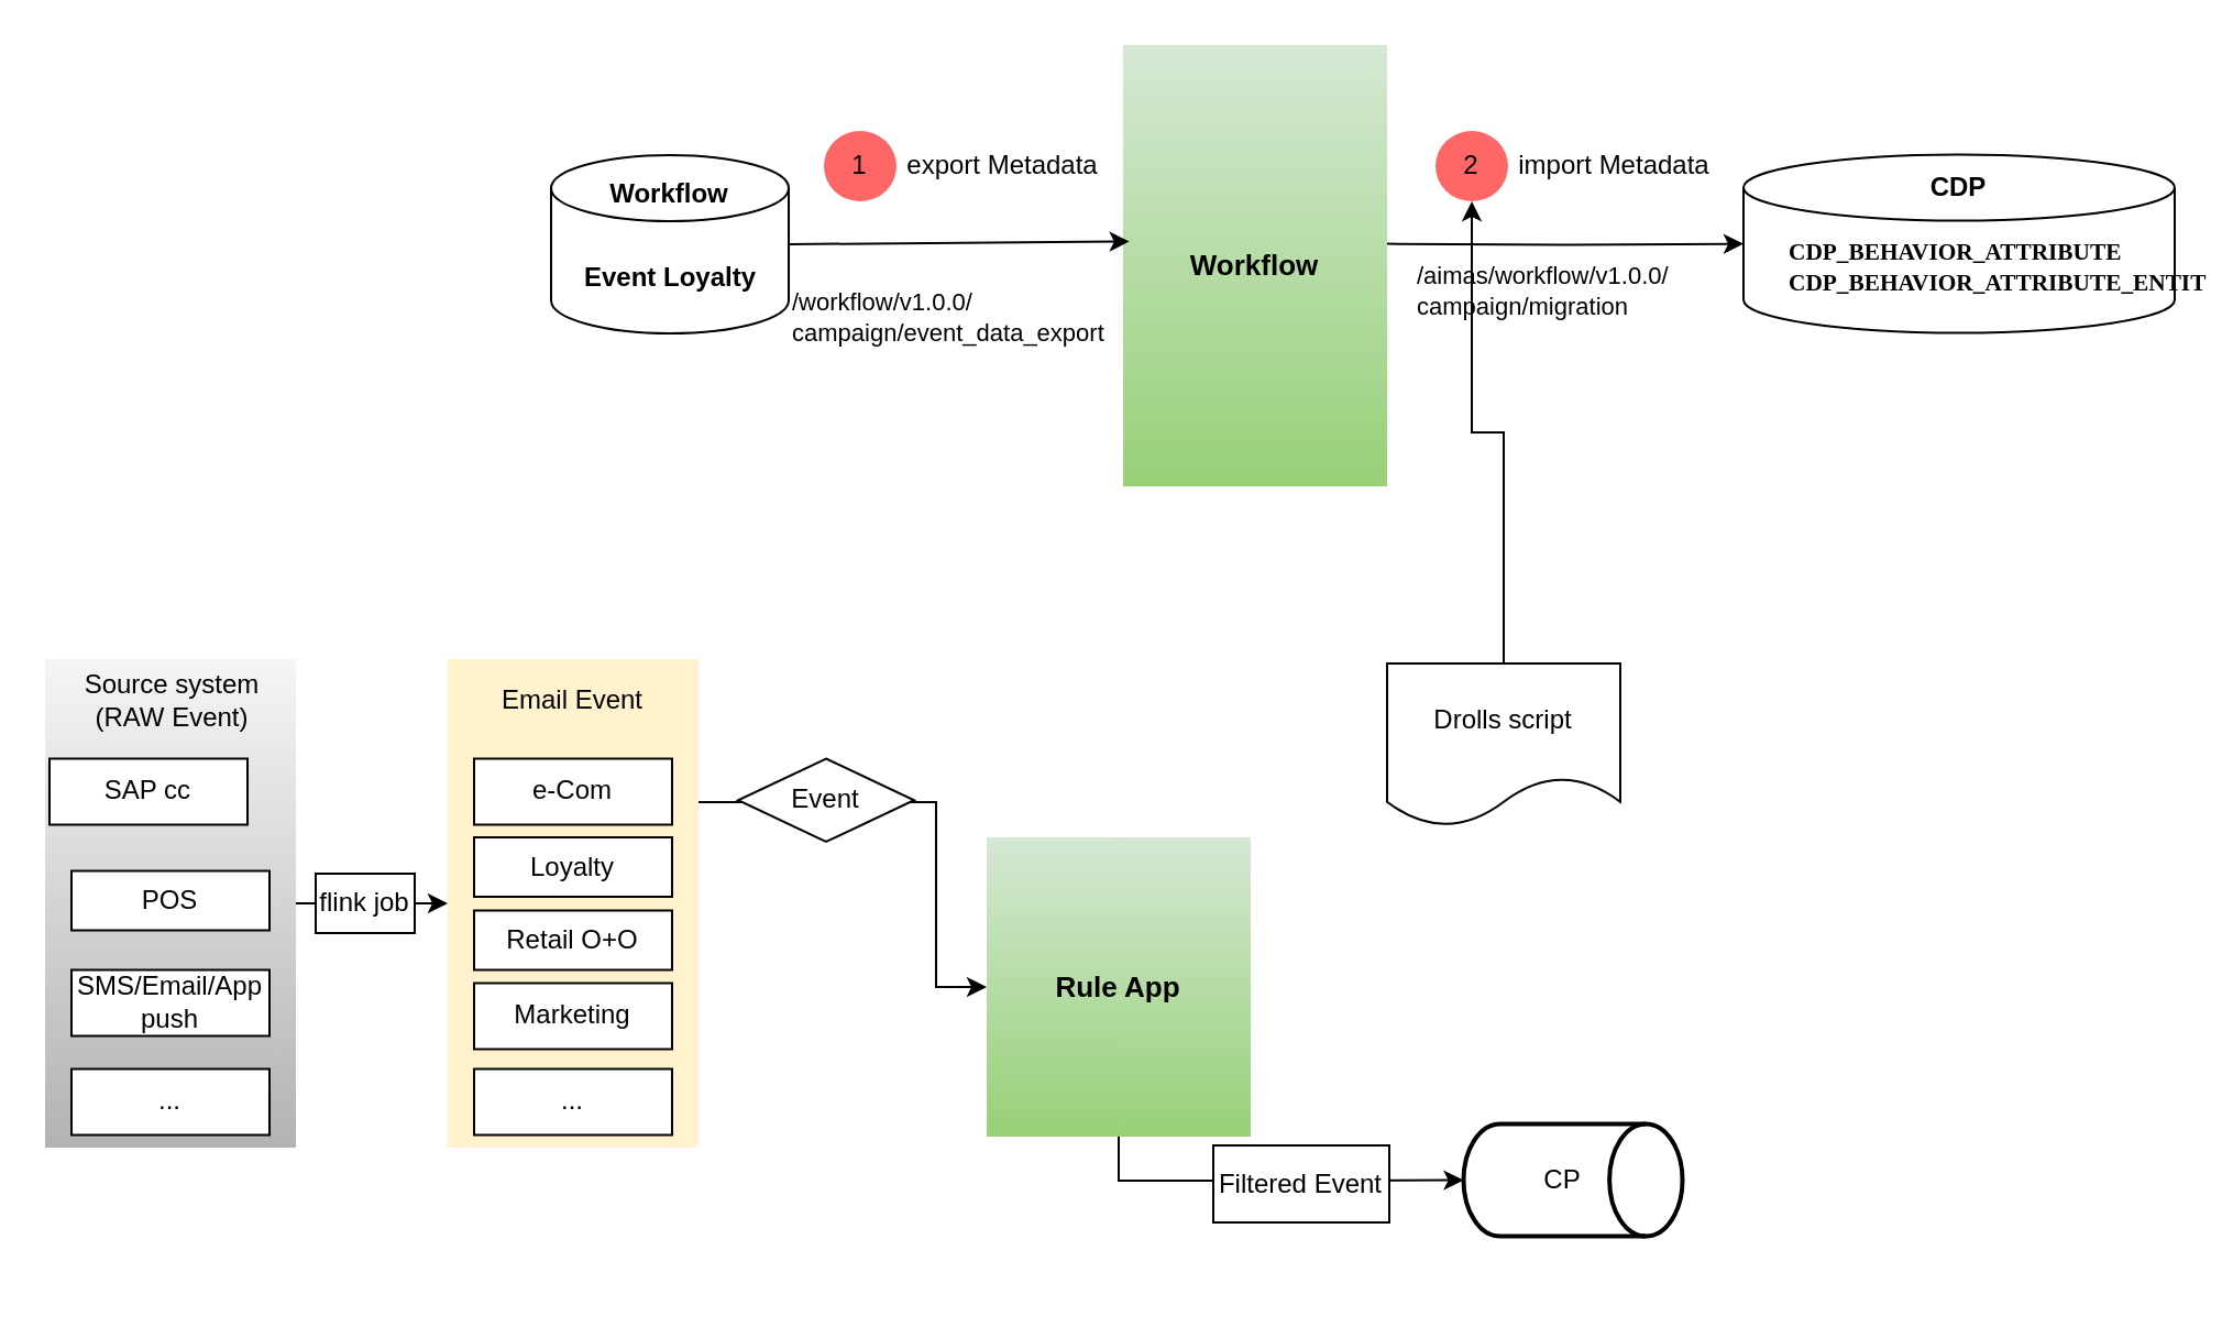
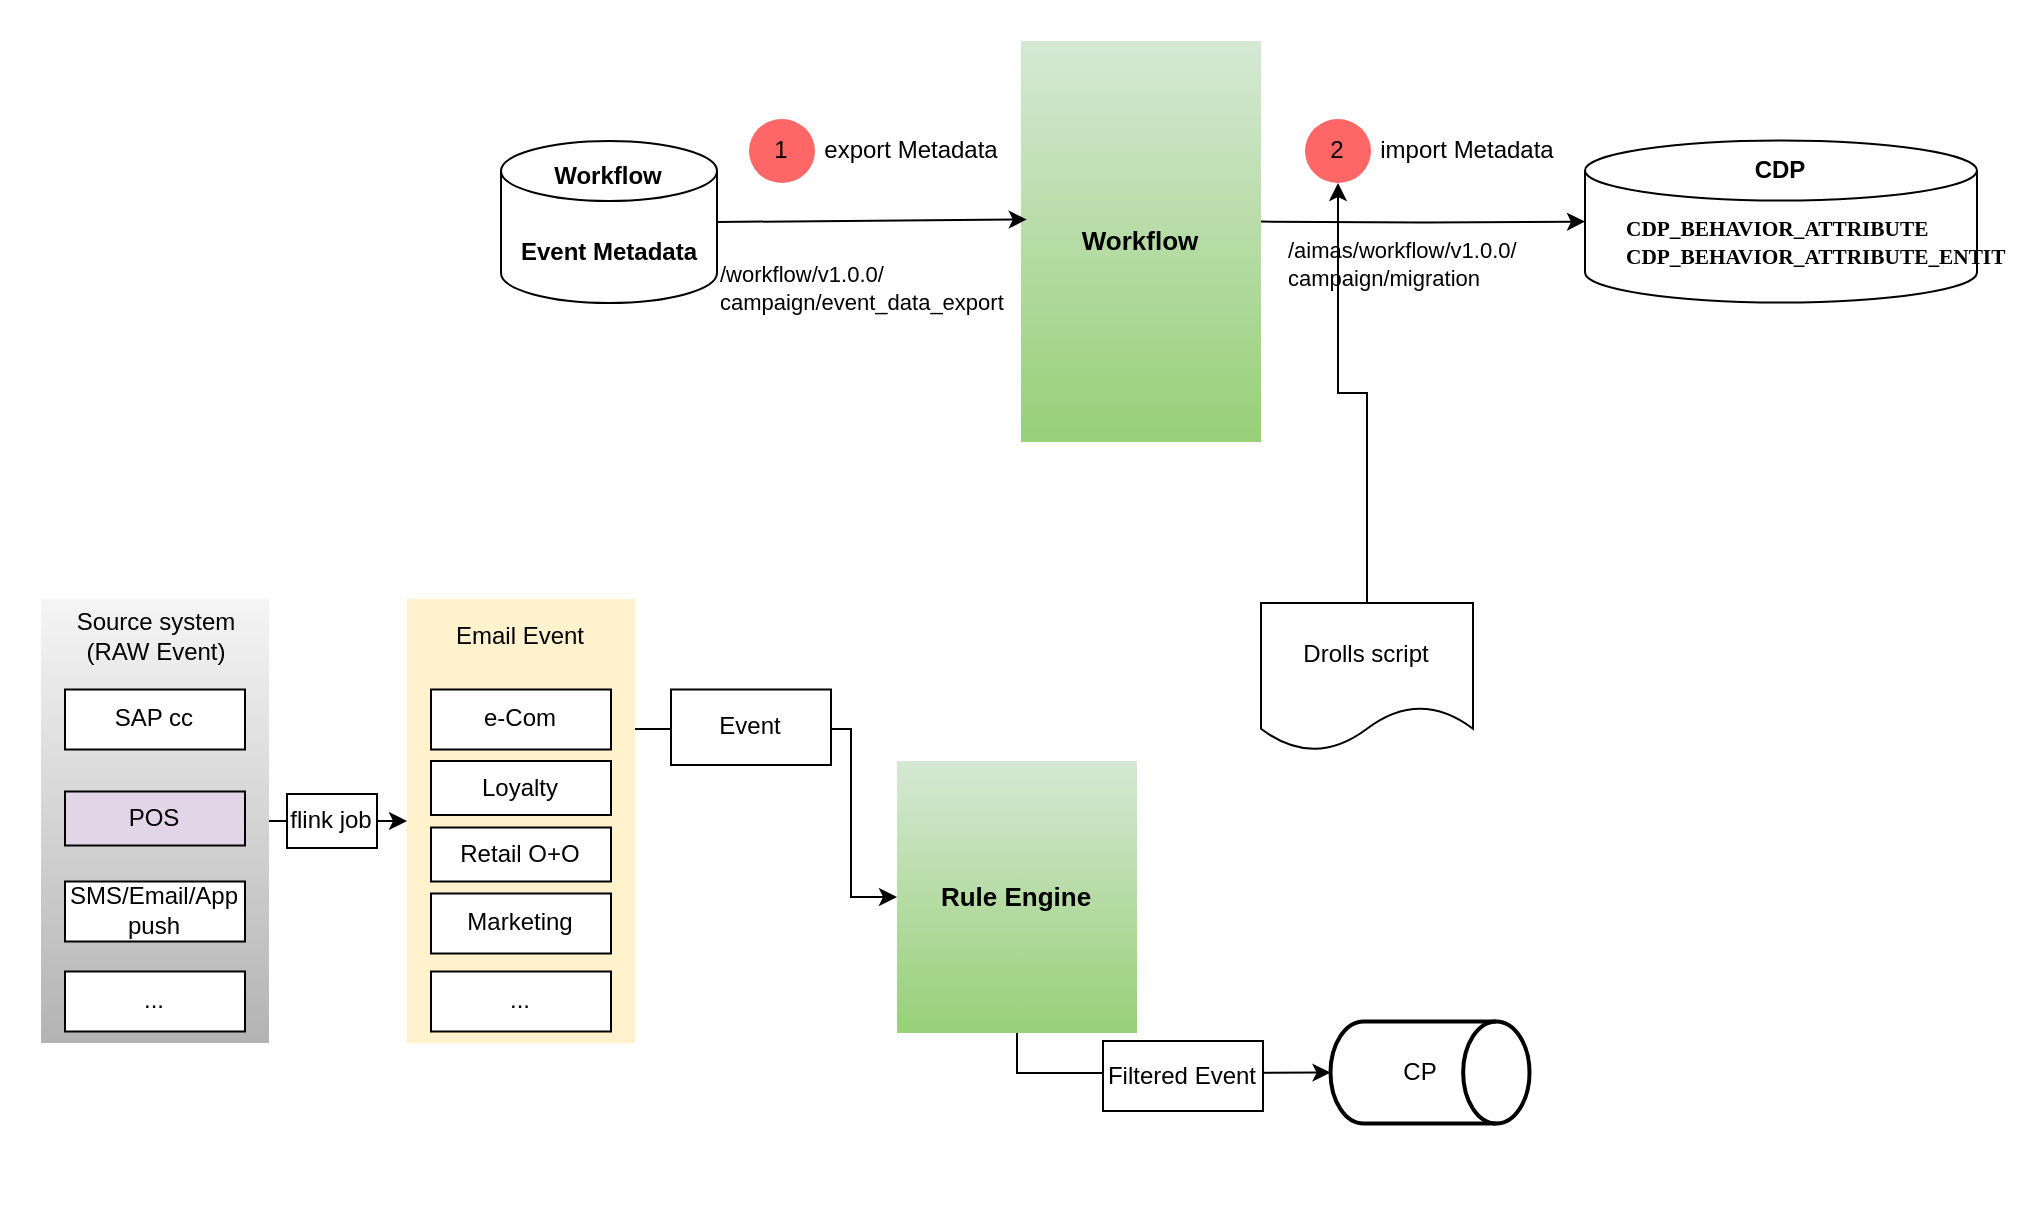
  <mxCell id="0" />
  <mxCell id="1" parent="0" />
  <mxCell id="2" value="" style="shape=cylinder3;whiteSpace=wrap;html=1;boundedLbl=1;backgroundOutline=1;size=15;" vertex="1" parent="1"><mxGeometry x="250" y="70" width="108" height="81" as="geometry" /></mxCell>
  <mxCell id="3" value="Workflow" style="text;html=1;align=center;verticalAlign=middle;whiteSpace=wrap;rounded=0;fontStyle=1" vertex="1" parent="1"><mxGeometry x="274" y="73" width="60" height="30" as="geometry" /></mxCell>
- <mxCell id="4" value="Event Loyalty" style="text;html=1;align=center;verticalAlign=middle;whiteSpace=wrap;rounded=0;fontStyle=1" vertex="1" parent="1"><mxGeometry x="254.5" y="111" width="99" height="30" as="geometry" /></mxCell>
+ <mxCell id="4" value="Event Metadata" style="text;html=1;align=center;verticalAlign=middle;whiteSpace=wrap;rounded=0;fontStyle=1" vertex="1" parent="1"><mxGeometry x="254.5" y="111" width="99" height="30" as="geometry" /></mxCell>
  <mxCell id="5" style="edgeStyle=orthogonalEdgeStyle;rounded=0;orthogonalLoop=1;jettySize=auto;html=1;" edge="1" parent="1" target="9"><mxGeometry relative="1" as="geometry"><mxPoint x="630" y="110.286" as="sourcePoint" /></mxGeometry></mxCell>
  <mxCell id="6" value="Workflow" style="rounded=0;whiteSpace=wrap;html=1;fontStyle=1;fontSize=13;fillColor=#d5e8d4;gradientColor=#97d077;strokeColor=none;" vertex="1" parent="1"><mxGeometry x="510" y="20" width="120" height="200.5" as="geometry" /></mxCell>
  <mxCell id="7" value="" style="endArrow=classic;html=1;rounded=0;entryX=0.024;entryY=0.445;entryDx=0;entryDy=0;entryPerimeter=0;exitX=1;exitY=0.5;exitDx=0;exitDy=0;exitPerimeter=0;" edge="1" parent="1" source="2" target="6"><mxGeometry width="50" height="50" relative="1" as="geometry"><mxPoint x="414" y="116" as="sourcePoint" /><mxPoint x="510" y="116" as="targetPoint" /></mxGeometry></mxCell>
  <mxCell id="8" value="/workflow/v1.0.0/&lt;div&gt;campaign/event_data_export&lt;/div&gt;" style="edgeLabel;html=1;align=left;verticalAlign=middle;resizable=0;points=[];" vertex="1" connectable="0" parent="7"><mxGeometry x="-0.487" y="-4" relative="1" as="geometry"><mxPoint x="-40" y="29" as="offset" /></mxGeometry></mxCell>
  <mxCell id="9" value="" style="shape=cylinder3;whiteSpace=wrap;html=1;boundedLbl=1;backgroundOutline=1;size=15;" vertex="1" parent="1"><mxGeometry x="792" y="69.75" width="196" height="81" as="geometry" /></mxCell>
  <mxCell id="10" value="CDP" style="text;html=1;align=center;verticalAlign=middle;whiteSpace=wrap;rounded=0;fontStyle=1" vertex="1" parent="1"><mxGeometry x="860" y="69.75" width="60" height="30" as="geometry" /></mxCell>
  <mxCell id="11" value="&lt;p style=&quot;language:zh-CN;margin-top:0pt;margin-bottom:0pt;margin-left:0in;&lt;br/&gt;text-align:left;direction:ltr;unicode-bidi:embed;mso-line-break-override:none;&lt;br/&gt;word-break:normal;punctuation-wrap:hanging&quot;&gt;&lt;span style=&quot;font-size: 8pt; font-family: Calibri;&quot;&gt;CDP_BEHAVIOR_ATTRIBUTE&lt;/span&gt;&lt;/p&gt;&lt;p style=&quot;language:zh-CN;margin-top:0pt;margin-bottom:0pt;margin-left:0in;&lt;br/&gt;text-align:left;direction:ltr;unicode-bidi:embed;mso-line-break-override:none;&lt;br/&gt;word-break:normal;punctuation-wrap:hanging&quot;&gt;&lt;span style=&quot;font-size: 8pt; font-family: Calibri;&quot;&gt;CDP_BEHAVIOR_ATTRIBUTE_ENTIT&lt;/span&gt;&lt;/p&gt;&lt;div&gt;&lt;br&gt;&lt;/div&gt;" style="text;html=1;align=left;verticalAlign=middle;whiteSpace=wrap;rounded=0;fontStyle=1" vertex="1" parent="1"><mxGeometry x="811" y="112.75" width="99" height="30" as="geometry" /></mxCell>
  <mxCell id="12" value="/aimas/workflow/v1.0.0/&lt;div&gt;campaign/migration&lt;/div&gt;" style="edgeLabel;html=1;align=left;verticalAlign=middle;resizable=0;points=[];" vertex="1" connectable="0" parent="1"><mxGeometry x="642.002" y="131" as="geometry" /></mxCell>
  <mxCell id="13" value="1" style="strokeWidth=2;html=1;shape=mxgraph.flowchart.start_2;whiteSpace=wrap;fillColor=#FF6666;strokeColor=none;" vertex="1" parent="1"><mxGeometry x="374" y="59" width="33" height="32" as="geometry" /></mxCell>
  <mxCell id="14" value="export Metadata" style="text;html=1;align=center;verticalAlign=middle;resizable=0;points=[];autosize=1;strokeColor=none;fillColor=none;" vertex="1" parent="1"><mxGeometry x="402" y="62" width="105" height="26" as="geometry" /></mxCell>
  <mxCell id="15" value="2" style="strokeWidth=2;html=1;shape=mxgraph.flowchart.start_2;whiteSpace=wrap;fillColor=#FF6666;strokeColor=none;" vertex="1" parent="1"><mxGeometry x="652" y="59" width="33" height="32" as="geometry" /></mxCell>
  <mxCell id="16" value="import Metadata" style="text;html=1;align=center;verticalAlign=middle;resizable=0;points=[];autosize=1;strokeColor=none;fillColor=none;" vertex="1" parent="1"><mxGeometry x="680" y="62" width="105" height="26" as="geometry" /></mxCell>
  <mxCell id="17" style="edgeStyle=orthogonalEdgeStyle;rounded=0;orthogonalLoop=1;jettySize=auto;html=1;exitX=0.5;exitY=1;exitDx=0;exitDy=0;" edge="1" parent="1" source="18" target="21"><mxGeometry relative="1" as="geometry" /></mxCell>
- <mxCell id="18" value="Rule App" style="rounded=0;whiteSpace=wrap;html=1;fontStyle=1;fontSize=13;fillColor=#d5e8d4;gradientColor=#97d077;strokeColor=none;" vertex="1" parent="1"><mxGeometry x="448" y="380" width="120" height="136" as="geometry" /></mxCell>
+ <mxCell id="18" value="Rule Engine" style="rounded=0;whiteSpace=wrap;html=1;fontStyle=1;fontSize=13;fillColor=#d5e8d4;gradientColor=#97d077;strokeColor=none;" vertex="1" parent="1"><mxGeometry x="448" y="380" width="120" height="136" as="geometry" /></mxCell>
  <mxCell id="19" style="edgeStyle=orthogonalEdgeStyle;rounded=0;orthogonalLoop=1;jettySize=auto;html=1;" edge="1" parent="1" source="20" target="15"><mxGeometry relative="1" as="geometry" /></mxCell>
  <mxCell id="20" value="Drolls script" style="shape=document;whiteSpace=wrap;html=1;boundedLbl=1;" vertex="1" parent="1"><mxGeometry x="630" y="301" width="106" height="74" as="geometry" /></mxCell>
  <mxCell id="21" value="" style="strokeWidth=2;html=1;shape=mxgraph.flowchart.database;whiteSpace=wrap;rotation=90;" vertex="1" parent="1"><mxGeometry x="689" y="486" width="51" height="99.5" as="geometry" /></mxCell>
  <mxCell id="22" value="CP" style="text;html=1;align=center;verticalAlign=middle;whiteSpace=wrap;rounded=0;" vertex="1" parent="1"><mxGeometry x="680" y="521" width="60" height="30" as="geometry" /></mxCell>
  <mxCell id="23" style="edgeStyle=orthogonalEdgeStyle;rounded=0;orthogonalLoop=1;jettySize=auto;html=1;entryX=0;entryY=0.5;entryDx=0;entryDy=0;" edge="1" parent="1" source="24" target="32"><mxGeometry relative="1" as="geometry" /></mxCell>
  <mxCell id="24" value="" style="rounded=0;whiteSpace=wrap;html=1;fillColor=#f5f5f5;gradientColor=#b3b3b3;strokeColor=none;" vertex="1" parent="1"><mxGeometry x="20" y="299" width="114" height="222" as="geometry" /></mxCell>
- <mxCell id="25" value="SAP cc" style="rounded=0;whiteSpace=wrap;html=1;" vertex="1" parent="1"><mxGeometry x="22" y="344.25" width="90" height="30" as="geometry" /></mxCell>
+ <mxCell id="25" value="SAP cc" style="rounded=0;whiteSpace=wrap;html=1;" vertex="1" parent="1"><mxGeometry x="32" y="344.25" width="90" height="30" as="geometry" /></mxCell>
  <mxCell id="26" value="Source system&lt;div&gt;(RAW Event)&lt;/div&gt;" style="text;html=1;align=center;verticalAlign=middle;whiteSpace=wrap;rounded=0;" vertex="1" parent="1"><mxGeometry x="32" y="303.25" width="92" height="30" as="geometry" /></mxCell>
- <mxCell id="27" value="POS" style="rounded=0;whiteSpace=wrap;html=1;" vertex="1" parent="1"><mxGeometry x="32" y="395.25" width="90" height="27" as="geometry" /></mxCell>
+ <mxCell id="27" value="POS" style="rounded=0;whiteSpace=wrap;html=1;fillColor=#e1d5e7;" vertex="1" parent="1"><mxGeometry x="32" y="395.25" width="90" height="27" as="geometry" /></mxCell>
  <mxCell id="28" value="SMS/Email/App push" style="rounded=0;whiteSpace=wrap;html=1;" vertex="1" parent="1"><mxGeometry x="32" y="440.25" width="90" height="30" as="geometry" /></mxCell>
  <mxCell id="29" value="..." style="rounded=0;whiteSpace=wrap;html=1;" vertex="1" parent="1"><mxGeometry x="32" y="485.25" width="90" height="30" as="geometry" /></mxCell>
  <mxCell id="30" value="Filtered Event" style="rounded=0;whiteSpace=wrap;html=1;" vertex="1" parent="1"><mxGeometry x="551" y="520" width="80" height="35" as="geometry" /></mxCell>
  <mxCell id="31" style="edgeStyle=orthogonalEdgeStyle;rounded=0;orthogonalLoop=1;jettySize=auto;html=1;entryX=0;entryY=0.5;entryDx=0;entryDy=0;" edge="1" parent="1" source="32" target="18"><mxGeometry relative="1" as="geometry"><Array as="points"><mxPoint x="425" y="364" /><mxPoint x="425" y="448" /></Array></mxGeometry></mxCell>
  <mxCell id="32" value="" style="rounded=0;whiteSpace=wrap;html=1;fillColor=#fff2cc;strokeColor=none;" vertex="1" parent="1"><mxGeometry x="203" y="299" width="114" height="222" as="geometry" /></mxCell>
  <mxCell id="33" value="e-Com" style="rounded=0;whiteSpace=wrap;html=1;" vertex="1" parent="1"><mxGeometry x="215" y="344.25" width="90" height="30" as="geometry" /></mxCell>
  <mxCell id="34" value="Email Event" style="text;html=1;align=center;verticalAlign=middle;whiteSpace=wrap;rounded=0;" vertex="1" parent="1"><mxGeometry x="205" y="303.25" width="110" height="30" as="geometry" /></mxCell>
  <mxCell id="35" value="Loyalty" style="rounded=0;whiteSpace=wrap;html=1;" vertex="1" parent="1"><mxGeometry x="215" y="380" width="90" height="27" as="geometry" /></mxCell>
  <mxCell id="36" value="Marketing" style="rounded=0;whiteSpace=wrap;html=1;" vertex="1" parent="1"><mxGeometry x="215" y="446.25" width="90" height="30" as="geometry" /></mxCell>
  <mxCell id="37" value="..." style="rounded=0;whiteSpace=wrap;html=1;" vertex="1" parent="1"><mxGeometry x="215" y="485.25" width="90" height="30" as="geometry" /></mxCell>
- <mxCell id="38" value="Event" style="rhombus;whiteSpace=wrap;html=1;" vertex="1" parent="1"><mxGeometry x="335" y="344.25" width="80" height="37.75" as="geometry" /></mxCell>
+ <mxCell id="38" value="Event" style="rounded=0;whiteSpace=wrap;html=1;" vertex="1" parent="1"><mxGeometry x="335" y="344.25" width="80" height="37.75" as="geometry" /></mxCell>
  <mxCell id="39" value="Retail O+O" style="rounded=0;whiteSpace=wrap;html=1;" vertex="1" parent="1"><mxGeometry x="215" y="413.25" width="90" height="27" as="geometry" /></mxCell>
  <mxCell id="40" value="flink job" style="rounded=0;whiteSpace=wrap;html=1;" vertex="1" parent="1"><mxGeometry x="143" y="396.5" width="45" height="27" as="geometry" /></mxCell>
